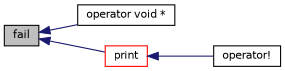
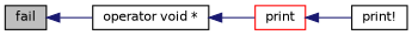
  digraph {
    rankdir=LR
    node [color=black fontname=Helvetica fontsize=10 shape=record]
    edge [color=midnightblue dir=back fontname=Helvetica fontsize=10 labelfontname=Helvetica labelfontsize=10 style=solid]
    n1 [fillcolor=grey75 fontcolor=black height=0.2 label=fail style=filled width=0.4]
    n2 [height=0.2 label="operator void *" width=0.4]
    n3 [color=red height=0.2 label=print width=0.4]
-   n4 [height=0.2 label="operator!" width=0.4]
+   n4 [height=0.2 label="print!" width=0.4]
    n1 -> n2
-   n1 -> n3
+   n2 -> n3
    n3 -> n4
  }
